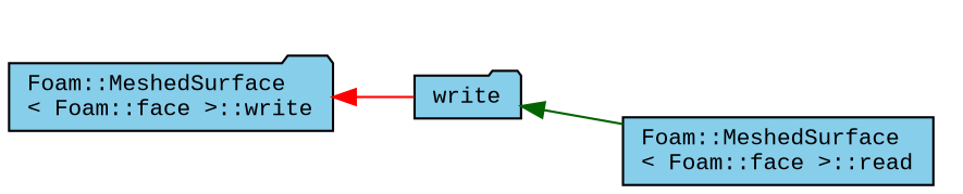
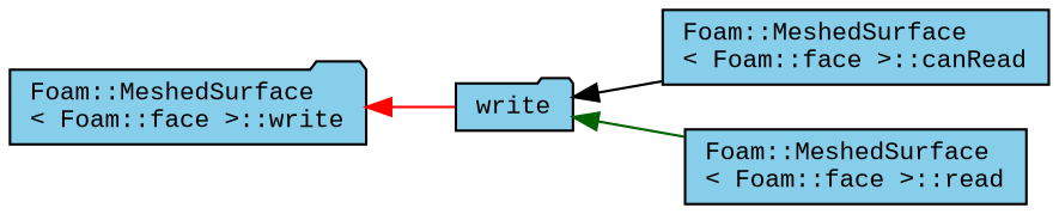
  digraph {
    fontname="Liberation Mono"
    rankdir=LR
    node [color=black fillcolor=skyblue fontname="Liberation Mono" fontsize=10 shape=folder style=filled]
    edge [dir=back fontname="Liberation Mono" fontsize=10 labelfontname=Helvetica labelfontsize=10 style=solid]
    n1 [fontcolor=black height=0.2 label=write width=0.4]
+   n2 [height=0.2 label="Foam::MeshedSurface\l\< Foam::face \>::canRead" shape=box width=0.4]
    n3 [height=0.2 label="Foam::MeshedSurface\l\< Foam::face \>::read" shape=box width=0.4]
    n4 [height=0.2 label="Foam::MeshedSurface\l\< Foam::face \>::write" width=0.4]
+   n1 -> n2 [color=black]
    n1 -> n3 [color=darkgreen]
    n4 -> n1 [color=red]
  }
